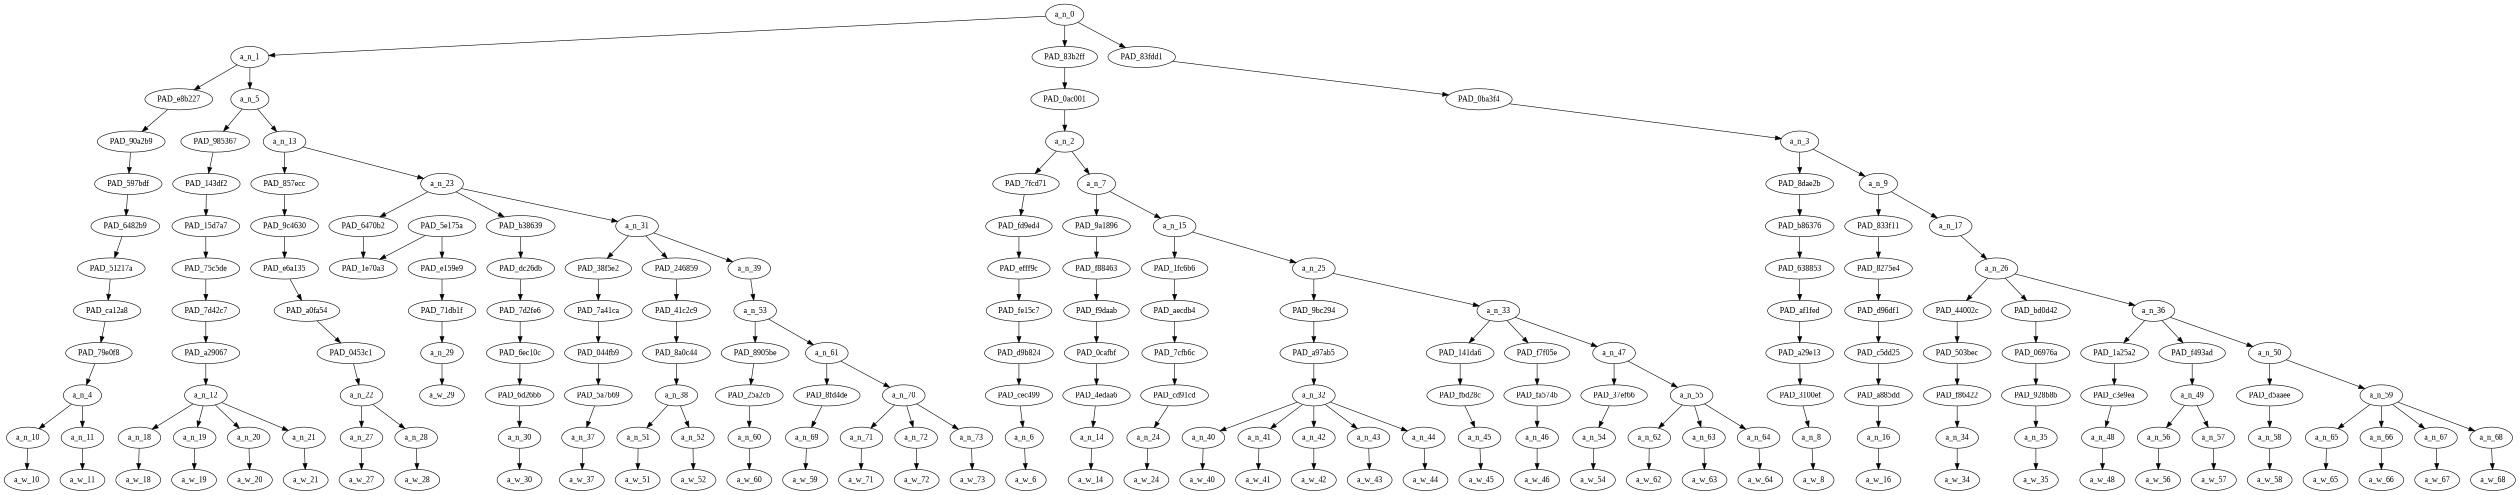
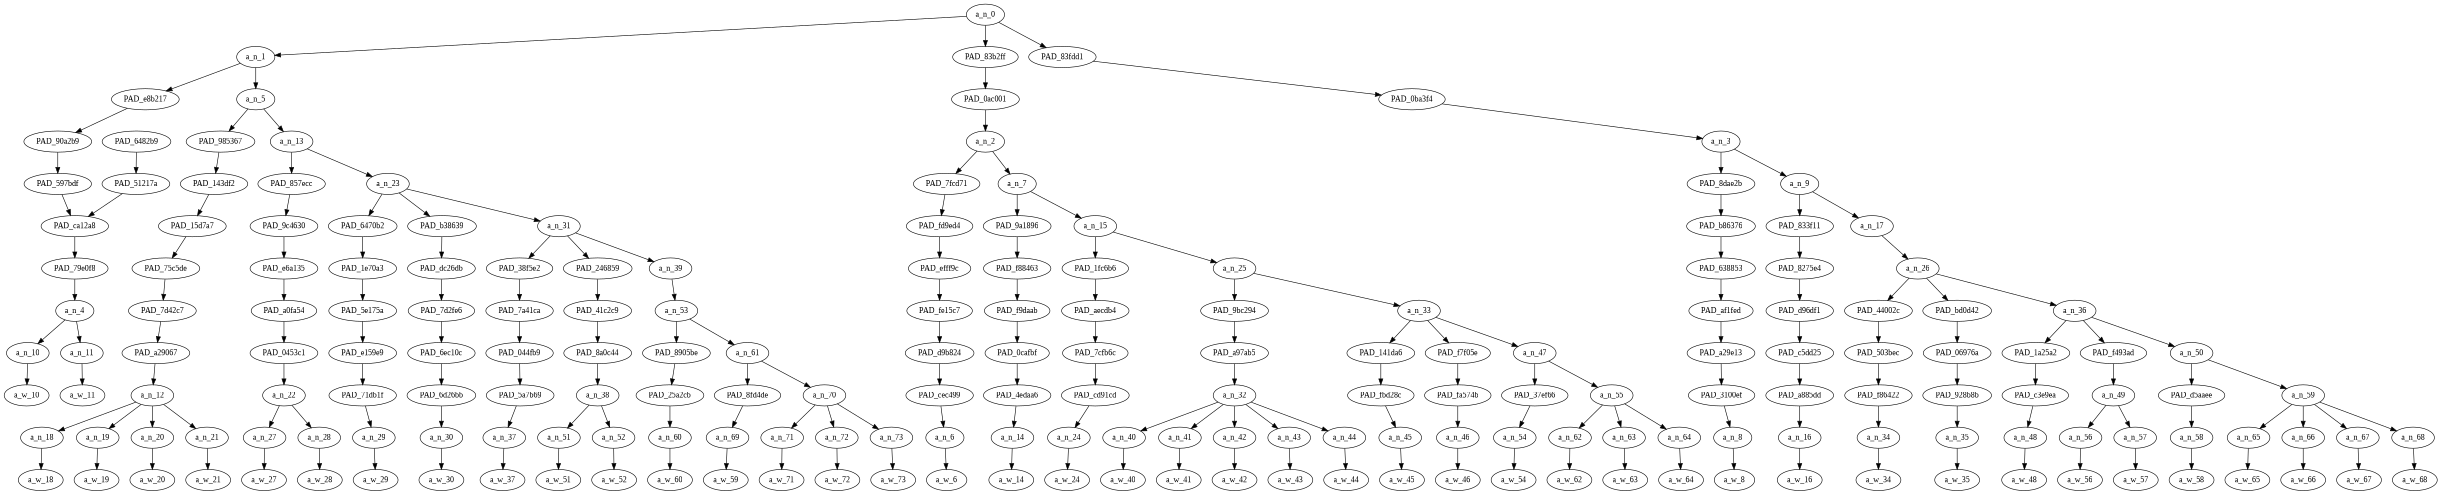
  strict digraph {
    fontname="Liberation Serif"
    node [div_dir=1 fontname="Liberation Serif" index=0 level=1 text_span="[0, 1]" value=0.05664995]
    edge [fontname="Liberation Serif"]
    a_n_0 [level=11 text_span="[0, 1, 2, 3, 4, 5, 6, 7, 8, 9, 10, 11, 12, 13, 14, 15, 16, 17, 18, 19, 20, 21, 22, 23, 24, 25, 26, 27, 28, 29, 30, 31, 32, 33, 34, 35, 36, 37, 38, 39, 40, 41, 42, 43]" value=0.99999999]
    a_n_1 [level=10 text_span="[0, 1, 2, 3, 4, 5, 6, 7, 8, 9, 10, 11, 12, 13, 14, 15, 16, 17]" value=0.37042049]
    PAD_83b2ff [div_dir=-1 index=1 level=10 text_span="[18, 19, 20, 21, 22, 23, 24, 25, 26, 27, 28, 29, 30, 31]" value=0.30335008]
    PAD_83fdd1 [index=2 level=10 text_span="[32, 33, 34, 35, 36, 37, 38, 39, 40, 41, 42, 43]" value=0.32620118]
-   PAD_e8b227 [level=9]
+   PAD_e8b227 [level=9 label=PAD_e8b217]
    a_n_5 [index=1 level=9 text_span="[2, 3, 4, 5, 6, 7, 8, 9, 10, 11, 12, 13, 14, 15, 16, 17]" value=0.31373916]
    PAD_0ac001 [div_dir=-1 index=2 level=9 text_span="[18, 19, 20, 21, 22, 23, 24, 25, 26, 27, 28, 29, 30, 31]" value=0.30335008]
    PAD_0ba3f4 [index=3 level=9 text_span="[32, 33, 34, 35, 36, 37, 38, 39, 40, 41, 42, 43]" value=0.32620118]
    PAD_90a2b9 [level=8]
    PAD_985367 [index=1 level=8 text_span="[2, 3, 4, 5]" value=0.09004897]
    a_n_13 [index=2 level=8 text_span="[6, 7, 8, 9, 10, 11, 12, 13, 14, 15, 16, 17]" value=0.22368558]
    a_n_2 [div_dir=-1 index=3 level=8 text_span="[18, 19, 20, 21, 22, 23, 24, 25, 26, 27, 28, 29, 30, 31]" value=0.30335008]
    a_n_3 [index=4 level=8 text_span="[32, 33, 34, 35, 36, 37, 38, 39, 40, 41, 42, 43]" value=0.32620118]
    PAD_597bdf [level=7]
    PAD_143df2 [index=1 level=7 text_span="[2, 3, 4, 5]" value=0.09004897]
    PAD_857ecc [index=2 level=7 text_span="[6, 7]" value=0.04979814]
    a_n_23 [div_dir=-1 index=3 level=7 text_span="[8, 9, 10, 11, 12, 13, 14, 15, 16, 17]" value=0.17388703]
    PAD_6482b9 [level=6]
    PAD_51217a [level=5]
    PAD_ca12a8 [level=4]
    PAD_79e0f8 [level=3]
    a_n_4 [level=2]
    a_n_10 [text_span="[0]" value=0.02570181]
    a_n_11 [index=1 text_span="[1]" value=0.03071150]
    a_w_10 [div_dir=0 level=0 text_span="[0]" value="<user>"]
    a_w_11 [div_dir=0 index=1 level=0 text_span="[1]" value="<user>1"]
    PAD_15d7a7 [index=1 level=6 text_span="[2, 3, 4, 5]" value=0.09004897]
    PAD_9c4630 [index=2 level=6 text_span="[6, 7]" value=0.04979814]
    PAD_6470b2 [index=3 level=6 text_span="[8]" value=0.01086701]
    PAD_b38639 [index=4 level=6 text_span="[9]" value=0.00833255]
    a_n_31 [div_dir=-1 index=5 level=6 text_span="[10, 11, 12, 13, 14, 15, 16, 17]" value=0.15465202]
    PAD_75c5de [index=1 level=5 text_span="[2, 3, 4, 5]" value=0.09004897]
    PAD_7d42c7 [index=1 level=4 text_span="[2, 3, 4, 5]" value=0.09004897]
    PAD_a29067 [index=1 level=3 text_span="[2, 3, 4, 5]" value=0.09004897]
    a_n_12 [index=1 level=2 text_span="[2, 3, 4, 5]" value=0.09004897]
    a_n_18 [index=2 text_span="[2]" value=0.01802910]
    a_n_19 [div_dir=-1 index=3 text_span="[3]" value=0.01257567]
    a_n_20 [div_dir=-1 index=4 text_span="[4]" value=0.03840183]
    a_n_21 [index=5 text_span="[5]" value=0.02103411]
    a_w_18 [div_dir=0 index=2 level=0 text_span="[2]" value=what]
    a_w_19 [div_dir=0 index=3 level=0 text_span="[3]" value=an]
    a_w_20 [div_dir=0 index=4 level=0 text_span="[4]" value=idiotic]
    a_w_21 [div_dir=0 index=5 level=0 text_span="[5]" value=comment]
    PAD_e6a135 [index=2 level=5 text_span="[6, 7]" value=0.04979814]
    PAD_1e70a3 [index=3 level=5 text_span="[8]" value=0.01086701]
    PAD_dc26db [index=4 level=5 text_span="[9]" value=0.00833255]
    PAD_38f5e2 [index=5 level=5 text_span="[10]" value=0.01204626]
    PAD_246859 [div_dir=-1 index=6 level=5 text_span="[11, 12]" value=0.04918422]
    a_n_39 [div_dir=-1 index=7 level=5 text_span="[13, 14, 15, 16, 17]" value=0.09337736]
    PAD_a0fa54 [index=2 level=4 text_span="[6, 7]" value=0.04979814]
    PAD_0453c1 [index=2 level=3 text_span="[6, 7]" value=0.04979814]
    a_n_22 [index=2 level=2 text_span="[6, 7]" value=0.04979814]
    a_n_27 [index=6 text_span="[6]" value=0.03087742]
    a_n_28 [div_dir=-1 index=7 text_span="[7]" value=0.01883298]
    a_w_27 [div_dir=0 index=6 level=0 text_span="[6]" value=white]
    a_w_28 [div_dir=0 index=7 level=0 text_span="[7]" value=people]
    PAD_5e175a [index=3 level=4 text_span="[8]" value=0.01086701]
    PAD_7d2fe6 [index=4 level=4 text_span="[9]" value=0.00833255]
    PAD_7a41ca [index=5 level=4 text_span="[10]" value=0.01204626]
    PAD_41c2c9 [div_dir=-1 index=6 level=4 text_span="[11, 12]" value=0.04918422]
    a_n_53 [div_dir=-1 index=7 level=4 text_span="[13, 14, 15, 16, 17]" value=0.09332234]
    PAD_e159e9 [index=3 level=3 text_span="[8]" value=0.01086701]
    PAD_71db1f [index=3 level=2 text_span="[8]" value=0.01086701]
    a_n_29 [index=8 text_span="[8]" value=0.01086701]
    a_w_29 [div_dir=0 index=8 level=0 text_span="[8]" value=are]
    PAD_6ec10c [index=4 level=3 text_span="[9]" value=0.00833255]
    PAD_6d26bb [index=4 level=2 text_span="[9]" value=0.00833255]
    a_n_30 [index=9 text_span="[9]" value=0.00833255]
    a_w_30 [div_dir=0 index=9 level=0 text_span="[9]" value=not]
    PAD_044fb9 [index=5 level=3 text_span="[10]" value=0.01204626]
    PAD_8a0c44 [div_dir=-1 index=6 level=3 text_span="[11, 12]" value=0.04918422]
    PAD_8905be [div_dir=-1 index=7 level=3 text_span="[13]" value=0.01048967]
    a_n_61 [div_dir=-1 index=8 level=3 text_span="[14, 15, 16, 17]" value=0.08277765]
    PAD_5a7b69 [index=5 level=2 text_span="[10]" value=0.01204626]
    a_n_37 [index=10 text_span="[10]" value=0.01204626]
    a_w_37 [div_dir=0 index=10 level=0 text_span="[10]" value=using]
    a_n_38 [div_dir=-1 index=6 level=2 text_span="[11, 12]" value=0.04918422]
    a_n_51 [index=11 text_span="[11]" value=0.01246749]
    a_n_52 [div_dir=-1 index=12 text_span="[12]" value=0.03670817]
    a_w_51 [div_dir=0 index=11 level=0 text_span="[11]" value=these]
    a_w_52 [div_dir=0 index=12 level=0 text_span="[12]" value=asians]
    n82 [div_dir=-1 index=7 label=PAD_25a2cb level=2 text_span="[13]" value=0.01048967]
    PAD_8fd4de [index=8 level=2 text_span="[14]" value=0.01649848]
    a_n_70 [div_dir=-1 index=9 level=2 text_span="[15, 16, 17]" value=0.06624377]
    a_n_60 [div_dir=-1 index=13 text_span="[13]" value=0.01048967]
    a_n_69 [index=14 text_span="[14]" value=0.01649848]
    a_n_71 [div_dir=-1 index=15 text_span="[15]" value=0.02135210]
    a_n_72 [div_dir=-1 index=16 text_span="[16]" value=0.01168692]
    a_n_73 [index=17 text_span="[17]" value=0.03315744]
    a_w_60 [div_dir=0 index=13 level=0 text_span="[13]" value=to]
    n91 [div_dir=0 index=14 label=a_w_59 level=0 text_span="[14]" value=sue]
    a_w_71 [div_dir=0 index=15 level=0 text_span="[15]" value=harvard]
    a_w_72 [div_dir=0 index=16 level=0 text_span="[16]" value=the]
    a_w_73 [div_dir=0 index=17 level=0 text_span="[17]" value=asians1]
    PAD_7fcd71 [div_dir=-1 index=4 level=7 text_span="[18]" value=0.00996632]
    a_n_7 [div_dir=-1 index=5 level=7 text_span="[19, 20, 21, 22, 23, 24, 25, 26, 27, 28, 29, 30, 31]" value=0.29335137]
    PAD_fd9ed4 [div_dir=-1 index=6 level=6 text_span="[18]" value=0.00996632]
    PAD_9a1896 [index=7 level=6 text_span="[19]" value=0.02432036]
    a_n_15 [div_dir=-1 index=8 level=6 text_span="[20, 21, 22, 23, 24, 25, 26, 27, 28, 29, 30, 31]" value=0.26900523]
    PAD_efff9c [div_dir=-1 index=8 level=5 text_span="[18]" value=0.00996632]
    PAD_f88463 [index=9 level=5 text_span="[19]" value=0.02432036]
    PAD_1fc6b6 [div_dir=-1 index=10 level=5 text_span="[20]" value=0.00938058]
    a_n_25 [div_dir=-1 index=11 level=5 text_span="[21, 22, 23, 24, 25, 26, 27, 28, 29, 30, 31]" value=0.25959316]
    PAD_fe15c7 [div_dir=-1 index=8 level=4 text_span="[18]" value=0.00996632]
    n105 [div_dir=-1 index=9 label=PAD_d9b824 level=3 text_span="[18]" value=0.00996632]
    PAD_cec499 [div_dir=-1 index=10 level=2 text_span="[18]" value=0.00996632]
    a_n_6 [div_dir=-1 index=18 text_span="[18]" value=0.00996632]
    a_w_6 [div_dir=0 index=18 level=0 text_span="[18]" value=are1]
    PAD_f9daab [index=9 level=4 text_span="[19]" value=0.02432036]
    PAD_aecdb4 [div_dir=-1 index=10 level=4 text_span="[20]" value=0.00938058]
    PAD_9bc294 [index=11 level=4 text_span="[21, 22, 23, 24, 25]" value=0.10982350]
    a_n_33 [div_dir=-1 index=12 level=4 text_span="[26, 27, 28, 29, 30, 31]" value=0.14974651]
    PAD_0cafbf [index=10 level=3 text_span="[19]" value=0.02432036]
    PAD_4edaa6 [index=11 level=2 text_span="[19]" value=0.02432036]
    a_n_14 [index=19 text_span="[19]" value=0.02432036]
    a_w_14 [div_dir=0 index=19 level=0 text_span="[19]" value=suing]
    PAD_7cfb6c [div_dir=-1 index=11 level=3 text_span="[20]" value=0.00938058]
    PAD_a97ab5 [index=12 level=3 text_span="[21, 22, 23, 24, 25]" value=0.10982350]
    PAD_141da6 [div_dir=-1 index=13 level=3 text_span="[26]" value=0.01155811]
    PAD_f7f05e [div_dir=-1 index=14 level=3 text_span="[27]" value=0.01333281]
    a_n_47 [div_dir=-1 index=15 level=3 text_span="[28, 29, 30, 31]" value=0.12475852]
    PAD_cd91cd [div_dir=-1 index=12 level=2 text_span="[20]" value=0.00938058]
    a_n_24 [div_dir=-1 index=20 text_span="[20]" value=0.00938058]
    a_w_24 [div_dir=0 index=20 level=0 text_span="[20]" value=on]
    a_n_32 [index=13 level=2 text_span="[21, 22, 23, 24, 25]" value=0.10982350]
    PAD_fbd28c [div_dir=-1 index=14 level=2 text_span="[26]" value=0.01155811]
    PAD_fa574b [div_dir=-1 index=15 level=2 text_span="[27]" value=0.01333281]
    PAD_37ef66 [index=16 level=2 text_span="[28]" value=0.01061495]
    a_n_55 [div_dir=-1 index=17 level=2 text_span="[29, 30, 31]" value=0.11405284]
    a_n_40 [index=21 text_span="[21]" value=0.00786187]
    a_n_41 [div_dir=-1 index=22 text_span="[22]" value=0.00960968]
    a_n_42 [index=23 text_span="[23]" value=0.01675827]
    a_n_43 [index=24 text_span="[24]" value=0.05280591]
    a_n_44 [index=25 text_span="[25]" value=0.02272915]
    a_w_40 [div_dir=0 index=21 level=0 text_span="[21]" value=their]
    a_w_41 [div_dir=0 index=22 level=0 text_span="[22]" value=own]
    a_w_42 [div_dir=0 index=23 level=0 text_span="[23]" value=initiative]
    a_w_43 [div_dir=0 index=24 level=0 text_span="[24]" value=hypocrite]
    a_w_44 [div_dir=0 index=25 level=0 text_span="[25]" value=hari]
    a_n_45 [div_dir=-1 index=26 text_span="[26]" value=0.01155811]
    a_n_46 [div_dir=-1 index=27 text_span="[27]" value=0.01333281]
    a_n_54 [index=28 text_span="[28]" value=0.01061495]
    a_n_62 [div_dir=-1 index=29 text_span="[29]" value=0.01370124]
    a_n_63 [div_dir=-1 index=30 text_span="[30]" value=0.07740537]
    a_n_64 [index=31 text_span="[31]" value=0.02281755]
    a_w_45 [div_dir=0 index=26 level=0 text_span="[26]" value=also]
    a_w_46 [div_dir=0 index=27 level=0 text_span="[27]" value=known]
    a_w_54 [div_dir=0 index=28 level=0 text_span="[28]" value=as]
    a_w_62 [div_dir=0 index=29 level=0 text_span="[29]" value=the1]
    a_w_63 [div_dir=0 index=30 level=0 text_span="[30]" value=neckless]
    a_w_64 [div_dir=0 index=31 level=0 text_span="[31]" value=one]
    PAD_8dae2b [div_dir=-1 index=6 level=7 text_span="[32]" value=0.01355596]
    a_n_9 [index=7 level=7 text_span="[33, 34, 35, 36, 37, 38, 39, 40, 41, 42, 43]" value=0.31259534]
    PAD_b86376 [div_dir=-1 index=9 level=6 text_span="[32]" value=0.01355596]
    PAD_833f11 [index=10 level=6 text_span="[33]" value=0.01078586]
    a_n_17 [index=11 level=6 text_span="[34, 35, 36, 37, 38, 39, 40, 41, 42, 43]" value=0.30174912]
    PAD_638853 [div_dir=-1 index=12 level=5 text_span="[32]" value=0.01355596]
    PAD_8275e4 [index=13 level=5 text_span="[33]" value=0.01078586]
    a_n_26 [index=14 level=5 text_span="[34, 35, 36, 37, 38, 39, 40, 41, 42, 43]" value=0.30169743]
    PAD_af1fed [div_dir=-1 index=13 level=4 text_span="[32]" value=0.01355596]
    PAD_a29e13 [div_dir=-1 index=16 level=3 text_span="[32]" value=0.01355596]
    PAD_3100ef [div_dir=-1 index=18 level=2 text_span="[32]" value=0.01355596]
    a_n_8 [div_dir=-1 index=32 text_span="[32]" value=0.01355596]
    a_w_8 [div_dir=0 index=32 level=0 text_span="[32]" value=is]
    PAD_d96df1 [index=14 level=4 text_span="[33]" value=0.01078586]
    PAD_44002c [index=15 level=4 text_span="[34]" value=0.00745634]
    PAD_bd0d42 [index=16 level=4 text_span="[35]" value=0.03171183]
    a_n_36 [index=17 level=4 text_span="[36, 37, 38, 39, 40, 41, 42, 43]" value=0.26247759]
    PAD_c5dd25 [index=17 level=3 text_span="[33]" value=0.01078586]
    PAD_a885dd [index=19 level=2 text_span="[33]" value=0.01078586]
    a_n_16 [index=33 text_span="[33]" value=0.01078586]
    a_w_16 [div_dir=0 index=33 level=0 text_span="[33]" value=trying]
    PAD_503bec [index=18 level=3 text_span="[34]" value=0.00745634]
    PAD_06976a [index=19 level=3 text_span="[35]" value=0.03171183]
    PAD_1a25a2 [div_dir=-1 index=20 level=3 text_span="[36]" value=0.05654490]
    PAD_f493ad [index=21 level=3 text_span="[37, 38]" value=0.04670831]
    a_n_50 [index=22 level=3 text_span="[39, 40, 41, 42, 43]" value=0.15917810]
    PAD_f86422 [index=20 level=2 text_span="[34]" value=0.00745634]
    PAD_928b8b [index=21 level=2 text_span="[35]" value=0.03171183]
    PAD_c3e9ea [div_dir=-1 index=22 level=2 text_span="[36]" value=0.05654490]
    a_n_49 [index=23 level=2 text_span="[37, 38]" value=0.04670831]
    PAD_d5aaee [index=24 level=2 text_span="[39]" value=0.01343977]
    a_n_59 [index=25 level=2 text_span="[40, 41, 42, 43]" value=0.14567720]
    a_n_34 [index=34 text_span="[34]" value=0.00745634]
    a_w_34 [div_dir=0 index=34 level=0 text_span="[34]" value=to1]
    a_n_35 [index=35 text_span="[35]" value=0.03171183]
    a_w_35 [div_dir=0 index=35 level=0 text_span="[35]" value=insidiously]
    a_n_48 [div_dir=-1 index=36 text_span="[36]" value=0.05654490]
    a_n_56 [index=37 text_span="[37]" value=0.02664029]
    a_n_57 [div_dir=-1 index=38 text_span="[38]" value=0.01999415]
    a_n_58 [index=39 text_span="[39]" value=0.01343977]
    a_n_65 [div_dir=-1 index=40 text_span="[40]" value=0.01657486]
    a_n_66 [div_dir=-1 index=41 text_span="[41]" value=0.02083207]
    a_n_67 [div_dir=-1 index=42 text_span="[42]" value=0.02639199]
    a_n_68 [index=43 text_span="[43]" value=0.08181951]
    a_w_48 [div_dir=0 index=36 level=0 text_span="[36]" value=scapegoat]
    a_w_56 [div_dir=0 index=37 level=0 text_span="[37]" value=white1]
    a_w_57 [div_dir=0 index=38 level=0 text_span="[38]" value=people1]
    a_w_58 [div_dir=0 index=39 level=0 text_span="[39]" value=in]
    a_w_65 [div_dir=0 index=40 level=0 text_span="[40]" value=his]
    a_w_66 [div_dir=0 index=41 level=0 text_span="[41]" value=anti]
    a_w_67 [div_dir=0 index=42 level=0 text_span="[42]" value=white2]
    a_w_68 [div_dir=0 index=43 level=0 text_span="[43]" value=bigotry]
    a_n_0 -> a_n_1
    a_n_0 -> PAD_83b2ff
    a_n_0 -> PAD_83fdd1
    a_n_1 -> PAD_e8b227
    a_n_1 -> a_n_5
    PAD_83b2ff -> PAD_0ac001
    PAD_83fdd1 -> PAD_0ba3f4
    PAD_e8b227 -> PAD_90a2b9
    a_n_5 -> PAD_985367
    a_n_5 -> a_n_13
    PAD_0ac001 -> a_n_2
    PAD_0ba3f4 -> a_n_3
    PAD_90a2b9 -> PAD_597bdf
    PAD_985367 -> PAD_143df2
    a_n_13 -> PAD_857ecc
    a_n_13 -> a_n_23
    a_n_2 -> PAD_7fcd71
    a_n_2 -> a_n_7
    a_n_3 -> PAD_8dae2b
    a_n_3 -> a_n_9
-   PAD_597bdf -> PAD_6482b9
+   PAD_597bdf -> PAD_ca12a8
    PAD_143df2 -> PAD_15d7a7
    PAD_857ecc -> PAD_9c4630
    a_n_23 -> PAD_6470b2
    a_n_23 -> PAD_b38639
    a_n_23 -> a_n_31
    PAD_6482b9 -> PAD_51217a
    PAD_51217a -> PAD_ca12a8
    PAD_ca12a8 -> PAD_79e0f8
    PAD_79e0f8 -> a_n_4
    a_n_4 -> a_n_10
    a_n_4 -> a_n_11
    a_n_10 -> a_w_10
    a_n_11 -> a_w_11
    PAD_15d7a7 -> PAD_75c5de
    PAD_9c4630 -> PAD_e6a135
    PAD_6470b2 -> PAD_1e70a3
    PAD_b38639 -> PAD_dc26db
    a_n_31 -> PAD_38f5e2
    a_n_31 -> PAD_246859
    a_n_31 -> a_n_39
    PAD_75c5de -> PAD_7d42c7
    PAD_7d42c7 -> PAD_a29067
    PAD_a29067 -> a_n_12
    a_n_12 -> a_n_18
    a_n_12 -> a_n_19
    a_n_12 -> a_n_20
    a_n_12 -> a_n_21
    a_n_18 -> a_w_18
    a_n_19 -> a_w_19
    a_n_20 -> a_w_20
    a_n_21 -> a_w_21
    PAD_e6a135 -> PAD_a0fa54
-   PAD_5e175a -> PAD_1e70a3
+   PAD_1e70a3 -> PAD_5e175a
    PAD_dc26db -> PAD_7d2fe6
    PAD_38f5e2 -> PAD_7a41ca
    PAD_246859 -> PAD_41c2c9
    a_n_39 -> a_n_53
    PAD_a0fa54 -> PAD_0453c1
    PAD_0453c1 -> a_n_22
    a_n_22 -> a_n_27
    a_n_22 -> a_n_28
    a_n_27 -> a_w_27
    a_n_28 -> a_w_28
    PAD_5e175a -> PAD_e159e9
    PAD_7d2fe6 -> PAD_6ec10c
    PAD_7a41ca -> PAD_044fb9
    PAD_41c2c9 -> PAD_8a0c44
    a_n_53 -> PAD_8905be
    a_n_53 -> a_n_61
    PAD_e159e9 -> PAD_71db1f
    PAD_71db1f -> a_n_29
    a_n_29 -> a_w_29
    PAD_6ec10c -> PAD_6d26bb
    PAD_6d26bb -> a_n_30
    a_n_30 -> a_w_30
    PAD_044fb9 -> PAD_5a7b69
    PAD_8a0c44 -> a_n_38
    PAD_8905be -> n82
    a_n_61 -> PAD_8fd4de
    a_n_61 -> a_n_70
    PAD_5a7b69 -> a_n_37
    a_n_37 -> a_w_37
    a_n_38 -> a_n_51
    a_n_38 -> a_n_52
    a_n_51 -> a_w_51
    a_n_52 -> a_w_52
    n82 -> a_n_60
    PAD_8fd4de -> a_n_69
    a_n_70 -> a_n_71
    a_n_70 -> a_n_72
    a_n_70 -> a_n_73
    a_n_60 -> a_w_60
    a_n_69 -> n91
    a_n_71 -> a_w_71
    a_n_72 -> a_w_72
    a_n_73 -> a_w_73
    PAD_7fcd71 -> PAD_fd9ed4
    a_n_7 -> PAD_9a1896
    a_n_7 -> a_n_15
    PAD_fd9ed4 -> PAD_efff9c
    PAD_9a1896 -> PAD_f88463
    a_n_15 -> PAD_1fc6b6
    a_n_15 -> a_n_25
    PAD_efff9c -> PAD_fe15c7
    PAD_f88463 -> PAD_f9daab
    PAD_1fc6b6 -> PAD_aecdb4
    a_n_25 -> PAD_9bc294
    a_n_25 -> a_n_33
    PAD_fe15c7 -> n105
    n105 -> PAD_cec499
    PAD_cec499 -> a_n_6
    a_n_6 -> a_w_6
    PAD_f9daab -> PAD_0cafbf
    PAD_aecdb4 -> PAD_7cfb6c
    PAD_9bc294 -> PAD_a97ab5
    a_n_33 -> PAD_141da6
    a_n_33 -> PAD_f7f05e
    a_n_33 -> a_n_47
    PAD_0cafbf -> PAD_4edaa6
    PAD_4edaa6 -> a_n_14
    a_n_14 -> a_w_14
    PAD_7cfb6c -> PAD_cd91cd
    PAD_a97ab5 -> a_n_32
    PAD_141da6 -> PAD_fbd28c
    PAD_f7f05e -> PAD_fa574b
    a_n_47 -> PAD_37ef66
    a_n_47 -> a_n_55
    PAD_cd91cd -> a_n_24
    a_n_24 -> a_w_24
    a_n_32 -> a_n_40
    a_n_32 -> a_n_41
    a_n_32 -> a_n_42
    a_n_32 -> a_n_43
    a_n_32 -> a_n_44
    PAD_fbd28c -> a_n_45
    PAD_fa574b -> a_n_46
    PAD_37ef66 -> a_n_54
    a_n_55 -> a_n_62
    a_n_55 -> a_n_63
    a_n_55 -> a_n_64
    a_n_40 -> a_w_40
    a_n_41 -> a_w_41
    a_n_42 -> a_w_42
    a_n_43 -> a_w_43
    a_n_44 -> a_w_44
    a_n_45 -> a_w_45
    a_n_46 -> a_w_46
    a_n_54 -> a_w_54
    a_n_62 -> a_w_62
    a_n_63 -> a_w_63
    a_n_64 -> a_w_64
    PAD_8dae2b -> PAD_b86376
    a_n_9 -> PAD_833f11
    a_n_9 -> a_n_17
    PAD_b86376 -> PAD_638853
    PAD_833f11 -> PAD_8275e4
    a_n_17 -> a_n_26
    PAD_638853 -> PAD_af1fed
    PAD_8275e4 -> PAD_d96df1
    a_n_26 -> PAD_44002c
    a_n_26 -> PAD_bd0d42
    a_n_26 -> a_n_36
    PAD_af1fed -> PAD_a29e13
    PAD_a29e13 -> PAD_3100ef
    PAD_3100ef -> a_n_8
    a_n_8 -> a_w_8
    PAD_d96df1 -> PAD_c5dd25
    PAD_44002c -> PAD_503bec
    PAD_bd0d42 -> PAD_06976a
    a_n_36 -> PAD_1a25a2
    a_n_36 -> PAD_f493ad
    a_n_36 -> a_n_50
    PAD_c5dd25 -> PAD_a885dd
    PAD_a885dd -> a_n_16
    a_n_16 -> a_w_16
    PAD_503bec -> PAD_f86422
    PAD_06976a -> PAD_928b8b
    PAD_1a25a2 -> PAD_c3e9ea
    PAD_f493ad -> a_n_49
    a_n_50 -> PAD_d5aaee
    a_n_50 -> a_n_59
    PAD_f86422 -> a_n_34
    PAD_928b8b -> a_n_35
    PAD_c3e9ea -> a_n_48
    a_n_49 -> a_n_56
    a_n_49 -> a_n_57
    PAD_d5aaee -> a_n_58
    a_n_59 -> a_n_65
    a_n_59 -> a_n_66
    a_n_59 -> a_n_67
    a_n_59 -> a_n_68
    a_n_34 -> a_w_34
    a_n_35 -> a_w_35
    a_n_48 -> a_w_48
    a_n_56 -> a_w_56
    a_n_57 -> a_w_57
    a_n_58 -> a_w_58
    a_n_65 -> a_w_65
    a_n_66 -> a_w_66
    a_n_67 -> a_w_67
    a_n_68 -> a_w_68
  }
